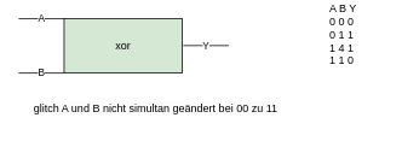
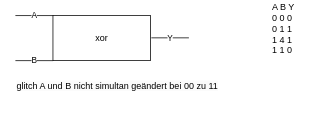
  <mxCell id="0" />
  <mxCell id="1" parent="0" />
- <mxCell id="2" value="xor" style="rounded=0;whiteSpace=wrap;html=1;fillColor=#d5e8d4;" vertex="1" parent="1"><mxGeometry x="70" y="20" width="130" height="60" as="geometry" /></mxCell>
+ <mxCell id="2" value="xor" style="rounded=0;whiteSpace=wrap;html=1;" vertex="1" parent="1"><mxGeometry x="70" y="20" width="130" height="60" as="geometry" /></mxCell>
  <mxCell id="3" value="B" style="endArrow=none;html=1;rounded=0;" edge="1" parent="1"><mxGeometry width="50" height="50" relative="1" as="geometry"><mxPoint x="20" y="80" as="sourcePoint" /><mxPoint x="70" y="80" as="targetPoint" /></mxGeometry></mxCell>
  <mxCell id="4" value="A" style="endArrow=none;html=1;rounded=0;" edge="1" parent="1"><mxGeometry width="50" height="50" relative="1" as="geometry"><mxPoint x="20" y="20" as="sourcePoint" /><mxPoint x="70" y="20" as="targetPoint" /></mxGeometry></mxCell>
  <mxCell id="5" value="Y" style="endArrow=none;html=1;rounded=0;" edge="1" parent="1"><mxGeometry width="50" height="50" relative="1" as="geometry"><mxPoint x="201" y="49.66" as="sourcePoint" /><mxPoint x="251" y="49.66" as="targetPoint" /></mxGeometry></mxCell>
  <mxCell id="6" value="A B Y&lt;div&gt;0 0 0&lt;/div&gt;&lt;div&gt;0 1 1&lt;/div&gt;&lt;div&gt;1 4 1&lt;/div&gt;&lt;div&gt;1 1 0&lt;/div&gt;&lt;div&gt;&lt;br&gt;&lt;/div&gt;" style="text;html=1;align=left;verticalAlign=middle;whiteSpace=wrap;rounded=0;" vertex="1" parent="1"><mxGeometry x="360" y="30" width="60" height="30" as="geometry" /></mxCell>
- <mxCell id="7" value="&lt;span style=&quot;color: rgb(0, 0, 0); font-family: Helvetica; font-size: 12px; font-style: normal; font-variant-ligatures: normal; font-variant-caps: normal; font-weight: 400; letter-spacing: normal; orphans: 2; text-align: left; text-indent: 0px; text-transform: none; widows: 2; word-spacing: 0px; -webkit-text-stroke-width: 0px; white-space: normal; background-color: rgb(251, 251, 251); text-decoration-thickness: initial; text-decoration-style: initial; text-decoration-color: initial; display: inline !important; float: none;&quot;&gt;glitch A und B nicht simultan geändert bei 00 zu 11&lt;/span&gt;" style="text;whiteSpace=wrap;html=1;" vertex="1" parent="1"><mxGeometry x="35" y="105" width="310" height="40" as="geometry" /></mxCell>
+ <mxCell id="7" value="&lt;span style=&quot;color: rgb(0, 0, 0); font-family: Helvetica; font-size: 12px; font-style: normal; font-variant-ligatures: normal; font-variant-caps: normal; font-weight: 400; letter-spacing: normal; orphans: 2; text-align: left; text-indent: 0px; text-transform: none; widows: 2; word-spacing: 0px; -webkit-text-stroke-width: 0px; white-space: normal; background-color: rgb(251, 251, 251); text-decoration-thickness: initial; text-decoration-style: initial; text-decoration-color: initial; display: inline !important; float: none;&quot;&gt;glitch A und B nicht simultan geändert bei 00 zu 11&lt;/span&gt;" style="text;whiteSpace=wrap;html=1;" vertex="1" parent="1"><mxGeometry x="20" y="100" width="310" height="40" as="geometry" /></mxCell>
